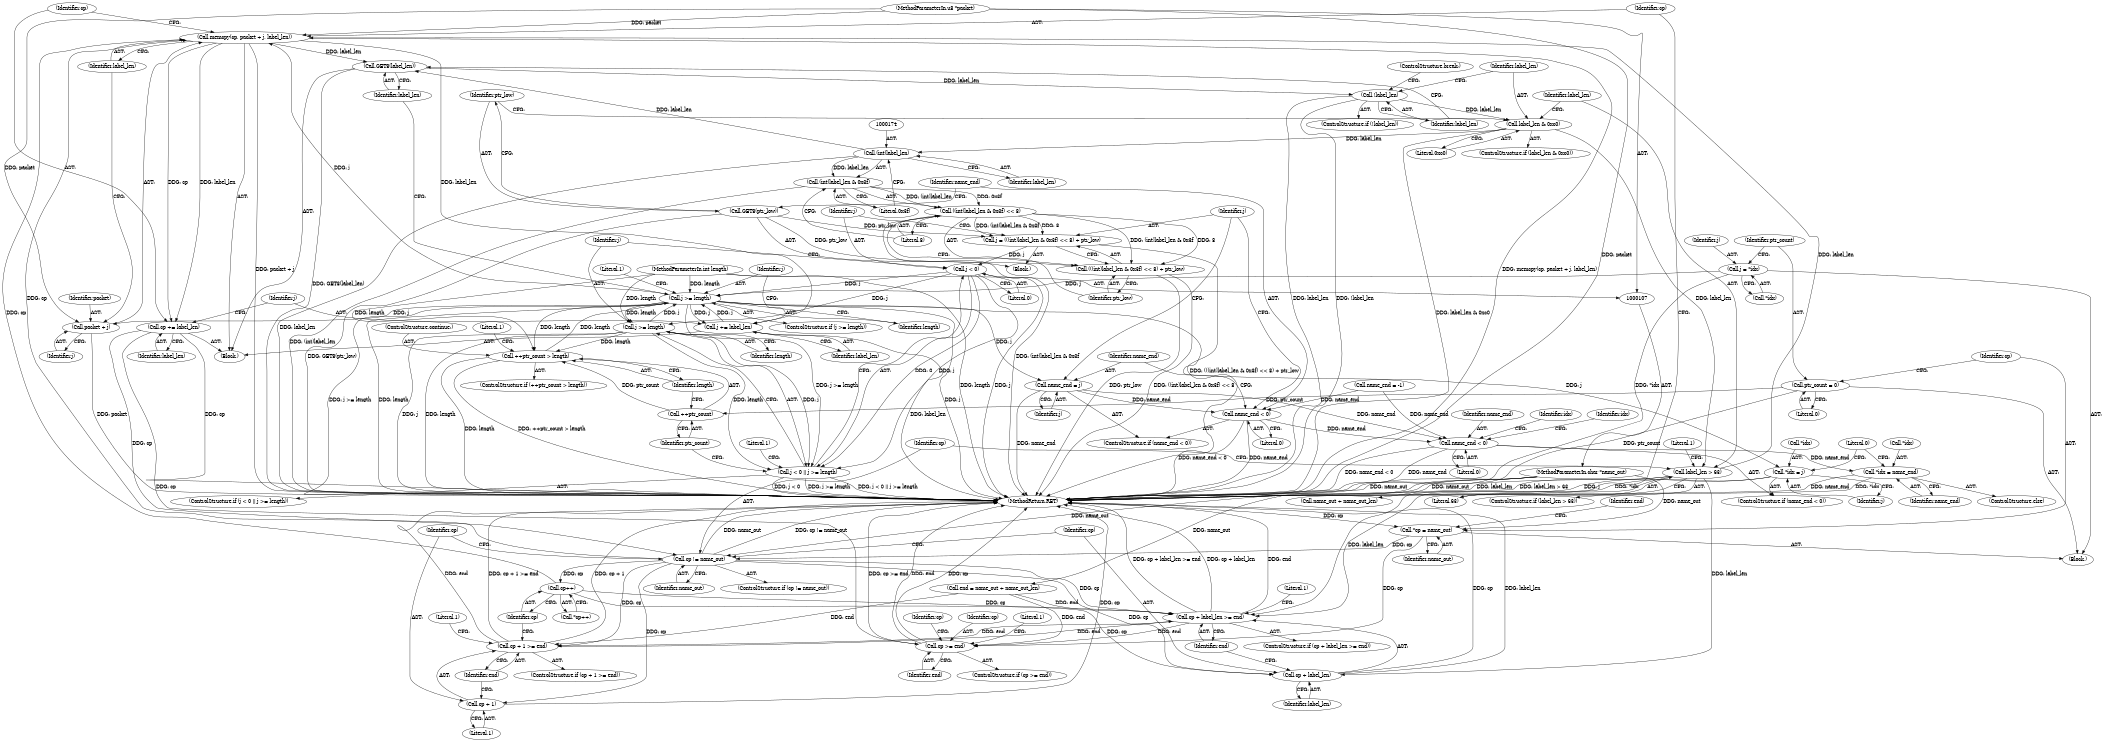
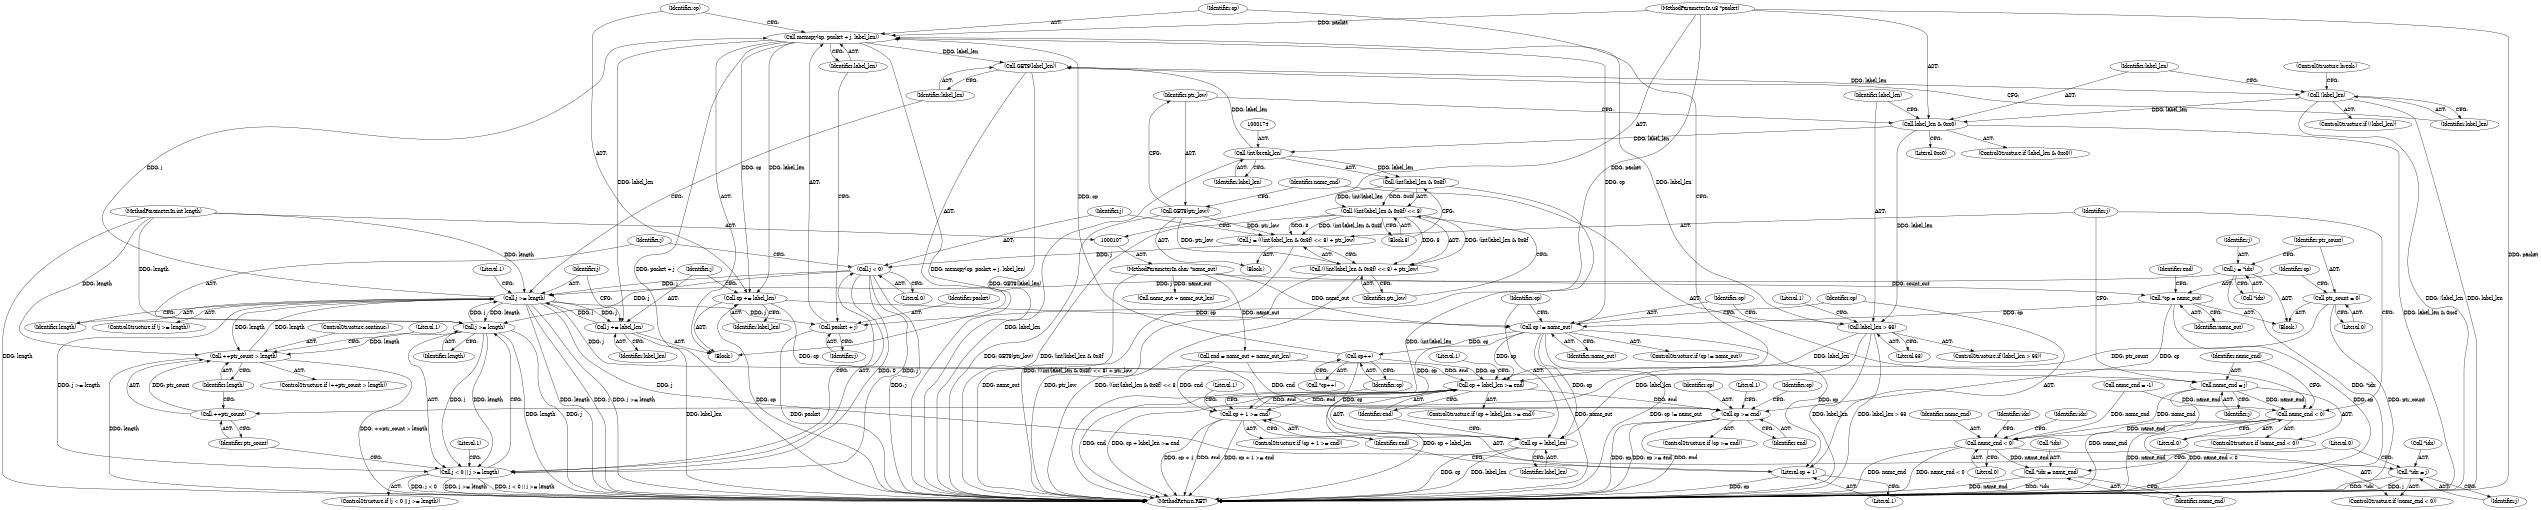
  digraph {
    n1 [label="(Call,memcpy(cp, packet + j, label_len))"]
    n2 [label="(Call,cp += label_len)"]
    n3 [label="(Call,GET8(label_len))"]
    n4 [label="(Call,j += label_len)"]
    n5 [label="(Block,)"]
    n6 [label="(MethodReturn,RET)"]
    n7 [label="(Identifier,label_len)"]
    n8 [label="(Call,cp != name_out)"]
    n9 [label="(Call,cp >= end)"]
    n10 [label="(Identifier,label_len)"]
    n11 [label="(Call,!label_len)"]
    n12 [label="(Identifier,label_len)"]
    n13 [label="(Call,j >= length)"]
    n14 [label="(Identifier,label_len)"]
    n15 [label="(Call,packet + j)"]
    n16 [label="(Call,cp++)"]
    n17 [label="(Call,cp + label_len >= end)"]
    n18 [label="(Call,cp + label_len)"]
    n19 [label="(Identifier,cp)"]
    n20 [label="(Call,*cp++)"]
    n21 [label="(Call,cp + 1 >= end)"]
    n22 [label="(ControlStructure,if (cp + label_len >= end))"]
    n23 [label="(Identifier,end)"]
    n24 [label="(Identifier,label_len)"]
-   n25 [label="(Call,cp + 1)"]
+   n25 [label="(Literal,cp + 1)"]
    n26 [label="(Identifier,name_out)"]
    n27 [label="(ControlStructure,if (cp != name_out))"]
    n28 [label="(ControlStructure,if (cp + 1 >= end))"]
    n29 [label="(Identifier,end)"]
    n30 [label="(Literal,1)"]
    n31 [label="(Call,*cp = name_out)"]
    n32 [label="(Block,)"]
    n33 [label="(Identifier,name_out)"]
    n34 [label="(Identifier,end)"]
    n35 [label="(ControlStructure,if (cp >= end))"]
    n36 [label="(MethodParameterIn,char *name_out)"]
    n37 [label="(Call,name_out + name_out_len)"]
    n38 [label="(Call,end = name_out + name_out_len)"]
    1000107
    n40 [label="(MethodParameterIn,u8 *packet)"]
    n41 [label="(Identifier,j)"]
    n42 [label="(Call,j >= length)"]
    n43 [label="(Call,++ptr_count > length)"]
    n44 [label="(Call,name_end = j)"]
    n45 [label="(Call,j < 0 || j >= length)"]
    n46 [label="(Call,*idx = j)"]
    n47 [label="(ControlStructure,if (j >= length))"]
    n48 [label="(Identifier,length)"]
    n49 [label="(Identifier,length)"]
    n50 [label="(Identifier,length)"]
    n51 [label="(ControlStructure,if (++ptr_count > length))"]
    n52 [label="(Call,name_end < 0)"]
    n53 [label="(Call,name_end < 0)"]
    n54 [label="(ControlStructure,if (name_end < 0))"]
    n55 [label="(Identifier,j)"]
    n56 [label="(Call,j < 0)"]
    n57 [label="(ControlStructure,if (j < 0 || j >= length))"]
    n58 [label="(ControlStructure,if (name_end < 0))"]
    n59 [label="(Identifier,j)"]
    n60 [label="(Literal,0)"]
    n61 [label="(Call,j = (((int)label_len & 0x3f) << 8) + ptr_low)"]
    n62 [label="(Call,(((int)label_len & 0x3f) << 8) + ptr_low)"]
    n63 [label="(Block,)"]
    n64 [label="(Identifier,ptr_low)"]
    n65 [label="(Call,((int)label_len & 0x3f) << 8)"]
-   n66 [label="(Literal,8)"]
+   n66 [label="(Block,8)"]
    n67 [label="(Call,(int)label_len & 0x3f)"]
-   n68 [label="(Literal,0x3f)"]
-   n69 [label="(Call,(int)label_len)"]
+   n69 [label="(Call,(int)break_len)"]
    n70 [label="(Identifier,label_len)"]
    n71 [label="(Call,label_len & 0xc0)"]
    n72 [label="(Call,label_len > 63)"]
    n73 [label="(Literal,0xc0)"]
    n74 [label="(ControlStructure,if (label_len & 0xc0))"]
    n75 [label="(Literal,63)"]
    n76 [label="(ControlStructure,if (label_len > 63))"]
    n77 [label="(Identifier,label_len)"]
    n78 [label="(ControlStructure,if (!label_len))"]
    n79 [label="(Call,GET8(ptr_low))"]
    n80 [label="(Identifier,ptr_low)"]
    n81 [label="(MethodParameterIn,int length)"]
    n82 [label="(Call,j = *idx)"]
    n83 [label="(Call,*idx)"]
    n84 [label="(Call,++ptr_count)"]
    n85 [label="(Identifier,ptr_count)"]
    n86 [label="(Call,ptr_count = 0)"]
    n87 [label="(Literal,0)"]
    n88 [label="(Literal,0)"]
    n89 [label="(Call,*idx = name_end)"]
    n90 [label="(Literal,0)"]
    n91 [label="(Identifier,name_end)"]
-   n92 [label="(ControlStructure,else)"]
    n93 [label="(Literal,1)"]
    n94 [label="(ControlStructure,break;)"]
    n95 [label="(Call,*idx)"]
    n96 [label="(Identifier,cp)"]
    n97 [label="(Call,*idx)"]
    n98 [label="(Identifier,j)"]
    n99 [label="(Identifier,cp)"]
    n100 [label="(Identifier,cp)"]
    n101 [label="(Literal,1)"]
    n102 [label="(Identifier,idx)"]
    n103 [label="(ControlStructure,continue;)"]
    n104 [label="(Identifier,cp)"]
    n105 [label="(Identifier,cp)"]
    n106 [label="(Call,name_end = -1)"]
    n107 [label="(Identifier,name_end)"]
    n108 [label="(Identifier,name_end)"]
    n109 [label="(Identifier,j)"]
    n110 [label="(Identifier,cp)"]
    n111 [label="(Literal,1)"]
    n112 [label="(Identifier,ptr_count)"]
    n113 [label="(Literal,1)"]
    n114 [label="(Identifier,j)"]
    n115 [label="(Literal,0)"]
    n116 [label="(Identifier,packet)"]
    n117 [label="(Identifier,j)"]
    n118 [label="(Literal,1)"]
    n119 [label="(Identifier,j)"]
    n120 [label="(Identifier,cp)"]
    n121 [label="(Identifier,j)"]
    n122 [label="(Identifier,label_len)"]
    n123 [label="(Identifier,cp)"]
    n124 [label="(Literal,1)"]
    n125 [label="(Literal,1)"]
    n126 [label="(Identifier,name_end)"]
    n127 [label="(Identifier,label_len)"]
    n128 [label="(Identifier,end)"]
    n129 [label="(Identifier,idx)"]
    1000174
    n1 -> n2 [label="DDG: label_len"]
    n1 -> n2 [label="DDG: cp"]
    n1 -> n3 [label="DDG: label_len"]
    n1 -> n4 [label="DDG: label_len"]
    n1 -> n5 [label="AST: "]
    n1 -> n6 [label="DDG: packet + j"]
    n1 -> n6 [label="DDG: memcpy(cp, packet + j, label_len)"]
    n1 -> n7 [label="CFG: "]
    n2 -> n5 [label="AST: "]
    n2 -> n6 [label="DDG: cp"]
    n2 -> n8 [label="DDG: cp"]
    n2 -> n9 [label="DDG: cp"]
    n2 -> n10 [label="CFG: "]
    n3 -> n5 [label="AST: "]
    n3 -> n6 [label="DDG: GET8(label_len)"]
    n3 -> n11 [label="DDG: label_len"]
    n3 -> n12 [label="CFG: "]
    n4 -> n5 [label="AST: "]
    n4 -> n6 [label="DDG: label_len"]
    n4 -> n13 [label="DDG: j"]
    n4 -> n14 [label="CFG: "]
    n7 -> n1 [label="AST: "]
    n7 -> n15 [label="CFG: "]
    n8 -> n1 [label="DDG: cp"]
    n8 -> n6 [label="DDG: name_out"]
    n8 -> n6 [label="DDG: cp != name_out"]
    n8 -> n16 [label="DDG: cp"]
    n8 -> n17 [label="DDG: cp"]
    n8 -> n18 [label="DDG: cp"]
    n8 -> n21 [label="DDG: cp"]
    n8 -> n25 [label="DDG: cp"]
    n8 -> n26 [label="CFG: "]
    n8 -> n27 [label="AST: "]
    n9 -> n6 [label="DDG: cp"]
    n9 -> n6 [label="DDG: cp >= end"]
    n9 -> n6 [label="DDG: end"]
    n9 -> n34 [label="CFG: "]
    n9 -> n35 [label="AST: "]
    n10 -> n2 [label="AST: "]
    n11 -> n6 [label="DDG: label_len"]
    n11 -> n6 [label="DDG: !label_len"]
    n11 -> n71 [label="DDG: label_len"]
    n11 -> n77 [label="CFG: "]
    n11 -> n78 [label="AST: "]
    n12 -> n3 [label="AST: "]
    n12 -> n13 [label="CFG: "]
    n13 -> n1 [label="DDG: j"]
    n13 -> n4 [label="DDG: j"]
    n13 -> n6 [label="DDG: j"]
    n13 -> n6 [label="DDG: j >= length"]
    n13 -> n6 [label="DDG: length"]
    n13 -> n15 [label="DDG: j"]
    n13 -> n42 [label="DDG: length"]
    n13 -> n43 [label="DDG: length"]
    n13 -> n44 [label="DDG: j"]
    n13 -> n45 [label="DDG: j >= length"]
    n13 -> n46 [label="DDG: j"]
    n13 -> n47 [label="AST: "]
    n13 -> n48 [label="CFG: "]
    n14 -> n4 [label="AST: "]
    n15 -> n1 [label="AST: "]
    n15 -> n6 [label="DDG: packet"]
    n15 -> n41 [label="CFG: "]
    n16 -> n1 [label="DDG: cp"]
    n16 -> n17 [label="DDG: cp"]
    n16 -> n18 [label="DDG: cp"]
    n16 -> n19 [label="CFG: "]
    n16 -> n20 [label="AST: "]
    n17 -> n6 [label="DDG: cp + label_len >= end"]
    n17 -> n6 [label="DDG: cp + label_len"]
    n17 -> n6 [label="DDG: end"]
    n17 -> n9 [label="DDG: end"]
    n17 -> n21 [label="DDG: end"]
    n17 -> n22 [label="AST: "]
    n17 -> n23 [label="CFG: "]
    n18 -> n6 [label="DDG: cp"]
    n18 -> n6 [label="DDG: label_len"]
    n18 -> n17 [label="AST: "]
    n18 -> n24 [label="CFG: "]
    n19 -> n16 [label="AST: "]
    n19 -> n21 [label="CFG: "]
    n20 -> n16 [label="CFG: "]
    n21 -> n6 [label="DDG: end"]
    n21 -> n6 [label="DDG: cp + 1 >= end"]
    n21 -> n6 [label="DDG: cp + 1"]
    n21 -> n17 [label="DDG: end"]
    n21 -> n28 [label="AST: "]
    n21 -> n29 [label="CFG: "]
    n23 -> n17 [label="AST: "]
    n23 -> n18 [label="CFG: "]
    n24 -> n18 [label="AST: "]
    n25 -> n6 [label="DDG: cp"]
    n25 -> n21 [label="AST: "]
    n25 -> n30 [label="CFG: "]
    n26 -> n8 [label="AST: "]
    n29 -> n21 [label="AST: "]
    n29 -> n25 [label="CFG: "]
    n30 -> n25 [label="AST: "]
-   n6 -> n31 [label="DDG: cp"]
+   n31 -> n6 [label="DDG: cp"]
    n31 -> n8 [label="DDG: cp"]
    n31 -> n9 [label="DDG: cp"]
    n31 -> n32 [label="AST: "]
    n31 -> n33 [label="CFG: "]
    n33 -> n31 [label="AST: "]
    n34 -> n9 [label="AST: "]
    n36 -> n6 [label="DDG: name_out"]
    n36 -> n8 [label="DDG: name_out"]
-   n36 -> n31 [label="DDG: name_out"]
+   n36 -> n31 [label="DDG: count_out"]
    n36 -> n37 [label="DDG: name_out"]
    n36 -> n38 [label="DDG: name_out"]
    n38 -> n9 [label="DDG: end"]
    n38 -> n17 [label="DDG: end"]
    n38 -> n21 [label="DDG: end"]
    1000107 -> n36 [label="AST: "]
    n40 -> n1 [label="DDG: packet"]
    n40 -> n6 [label="DDG: packet"]
    n40 -> n15 [label="DDG: packet"]
    n40 -> 1000107 [label="AST: "]
    n41 -> n15 [label="AST: "]
    n42 -> n6 [label="DDG: j"]
    n42 -> n6 [label="DDG: length"]
    n42 -> n13 [label="DDG: j"]
    n42 -> n43 [label="DDG: length"]
    n42 -> n45 [label="AST: "]
    n42 -> n45 [label="DDG: j"]
    n42 -> n45 [label="DDG: length"]
    n42 -> n49 [label="CFG: "]
    n43 -> n6 [label="DDG: length"]
    n43 -> n6 [label="DDG: ++ptr_count > length"]
    n43 -> n13 [label="DDG: length"]
    n43 -> n50 [label="CFG: "]
    n43 -> n51 [label="AST: "]
    n44 -> n6 [label="DDG: name_end"]
    n44 -> n52 [label="DDG: name_end"]
    n44 -> n53 [label="DDG: name_end"]
    n44 -> n54 [label="AST: "]
    n44 -> n55 [label="CFG: "]
    n45 -> n6 [label="DDG: j < 0"]
    n45 -> n6 [label="DDG: j >= length"]
    n45 -> n6 [label="DDG: j < 0 || j >= length"]
    n45 -> n42 [label="CFG: "]
    n45 -> n56 [label="CFG: "]
    n45 -> n57 [label="AST: "]
    n46 -> n6 [label="DDG: j"]
    n46 -> n6 [label="DDG: *idx"]
    n46 -> n58 [label="AST: "]
    n46 -> n59 [label="CFG: "]
    n48 -> n13 [label="AST: "]
    n49 -> n42 [label="AST: "]
    n50 -> n43 [label="AST: "]
    n50 -> n84 [label="CFG: "]
    n52 -> n6 [label="DDG: name_end"]
    n52 -> n6 [label="DDG: name_end < 0"]
    n52 -> n53 [label="DDG: name_end"]
    n52 -> n54 [label="AST: "]
    n52 -> n88 [label="CFG: "]
    n53 -> n6 [label="DDG: name_end"]
    n53 -> n6 [label="DDG: name_end < 0"]
    n53 -> n58 [label="AST: "]
    n53 -> n89 [label="DDG: name_end"]
    n53 -> n90 [label="CFG: "]
    n55 -> n44 [label="AST: "]
    n56 -> n6 [label="DDG: j"]
    n56 -> n13 [label="DDG: j"]
    n56 -> n42 [label="DDG: j"]
    n56 -> n45 [label="AST: "]
    n56 -> n45 [label="DDG: j"]
    n56 -> n45 [label="DDG: 0"]
    n56 -> n60 [label="CFG: "]
    n59 -> n46 [label="AST: "]
    n60 -> n56 [label="AST: "]
    n61 -> n6 [label="DDG: (((int)label_len & 0x3f) << 8) + ptr_low"]
    n61 -> n56 [label="DDG: j"]
    n61 -> n62 [label="CFG: "]
    n61 -> n63 [label="AST: "]
    n62 -> n6 [label="DDG: ptr_low"]
    n62 -> n6 [label="DDG: ((int)label_len & 0x3f) << 8"]
    n62 -> n61 [label="AST: "]
    n62 -> n64 [label="CFG: "]
    n64 -> n62 [label="AST: "]
    n64 -> n65 [label="CFG: "]
    n65 -> n6 [label="DDG: (int)label_len & 0x3f"]
    n65 -> n61 [label="DDG: (int)label_len & 0x3f"]
    n65 -> n61 [label="DDG: 8"]
    n65 -> n62 [label="AST: "]
    n65 -> n62 [label="DDG: (int)label_len & 0x3f"]
    n65 -> n62 [label="DDG: 8"]
    n65 -> n66 [label="CFG: "]
    n66 -> n65 [label="AST: "]
    n66 -> n67 [label="CFG: "]
    n67 -> n6 [label="DDG: (int)label_len"]
    n67 -> n65 [label="AST: "]
    n67 -> n65 [label="DDG: (int)label_len"]
    n67 -> n65 [label="DDG: 0x3f"]
-   n67 -> n68 [label="CFG: "]
-   n68 -> n67 [label="AST: "]
-   n68 -> n69 [label="CFG: "]
    n69 -> n3 [label="DDG: label_len"]
    n69 -> n6 [label="DDG: label_len"]
    n69 -> n67 [label="AST: "]
    n69 -> n67 [label="DDG: label_len"]
    n69 -> n70 [label="CFG: "]
    n70 -> n69 [label="AST: "]
    n71 -> n6 [label="DDG: label_len & 0xc0"]
    n71 -> n69 [label="DDG: label_len"]
    n71 -> n72 [label="DDG: label_len"]
    n71 -> n73 [label="CFG: "]
    n71 -> n74 [label="AST: "]
    n72 -> n1 [label="DDG: label_len"]
    n72 -> n6 [label="DDG: label_len"]
    n72 -> n6 [label="DDG: label_len > 63"]
    n72 -> n17 [label="DDG: label_len"]
    n72 -> n18 [label="DDG: label_len"]
    n72 -> n75 [label="CFG: "]
    n72 -> n76 [label="AST: "]
-   n73 -> n71 [label="AST: "]
+   n40 -> n71 [label="AST: "]
    n75 -> n72 [label="AST: "]
    n77 -> n3 [label="CFG: "]
    n77 -> n11 [label="AST: "]
    n79 -> n6 [label="DDG: GET8(ptr_low)"]
    n79 -> n61 [label="DDG: ptr_low"]
    n79 -> n62 [label="DDG: ptr_low"]
    n79 -> n63 [label="AST: "]
    n79 -> n80 [label="CFG: "]
    n80 -> n71 [label="CFG: "]
    n80 -> n79 [label="AST: "]
    n81 -> n6 [label="DDG: length"]
    n81 -> n13 [label="DDG: length"]
    n81 -> 1000107 [label="AST: "]
    n81 -> n42 [label="DDG: length"]
    n81 -> n43 [label="DDG: length"]
    n82 -> n6 [label="DDG: *idx"]
    n82 -> n13 [label="DDG: j"]
    n82 -> n32 [label="AST: "]
    n82 -> n83 [label="CFG: "]
    n83 -> n82 [label="AST: "]
    n84 -> n43 [label="AST: "]
    n84 -> n43 [label="DDG: ptr_count"]
    n84 -> n85 [label="CFG: "]
    n85 -> n45 [label="CFG: "]
    n85 -> n84 [label="AST: "]
    n86 -> n6 [label="DDG: ptr_count"]
    n86 -> n32 [label="AST: "]
    n86 -> n84 [label="DDG: ptr_count"]
    n86 -> n87 [label="CFG: "]
    n87 -> n86 [label="AST: "]
    n88 -> n52 [label="AST: "]
    n89 -> n6 [label="DDG: name_end"]
    n89 -> n6 [label="DDG: *idx"]
    n89 -> n91 [label="CFG: "]
-   n89 -> n92 [label="AST: "]
    n90 -> n53 [label="AST: "]
    n91 -> n89 [label="AST: "]
    n93 -> n17 [label="CFG: "]
    n94 -> n11 [label="CFG: "]
    n95 -> n46 [label="AST: "]
    n96 -> n9 [label="CFG: "]
    n97 -> n89 [label="AST: "]
    n98 -> n2 [label="CFG: "]
    n98 -> n4 [label="AST: "]
    n99 -> n9 [label="AST: "]
    n100 -> n8 [label="CFG: "]
    n100 -> n25 [label="AST: "]
    n101 -> n13 [label="CFG: "]
    n102 -> n53 [label="CFG: "]
    n103 -> n43 [label="AST: "]
    n104 -> n1 [label="CFG: "]
    n104 -> n2 [label="AST: "]
    n105 -> n8 [label="CFG: "]
    n105 -> n18 [label="AST: "]
    n106 -> n52 [label="DDG: name_end"]
    n106 -> n53 [label="DDG: name_end"]
    n107 -> n44 [label="AST: "]
    n107 -> n52 [label="CFG: "]
    n108 -> n53 [label="AST: "]
    n109 -> n44 [label="CFG: "]
    n109 -> n52 [label="CFG: "]
    n109 -> n61 [label="AST: "]
    n110 -> n1 [label="AST: "]
    n110 -> n17 [label="CFG: "]
    n111 -> n9 [label="CFG: "]
    n112 -> n82 [label="CFG: "]
    n112 -> n86 [label="AST: "]
    n113 -> n21 [label="CFG: "]
    n114 -> n56 [label="AST: "]
    n114 -> n61 [label="CFG: "]
    n115 -> n46 [label="CFG: "]
    n115 -> n89 [label="CFG: "]
    n116 -> n15 [label="AST: "]
    n117 -> n4 [label="CFG: "]
    n117 -> n13 [label="AST: "]
    n118 -> n72 [label="CFG: "]
    n119 -> n42 [label="AST: "]
    n119 -> n56 [label="CFG: "]
    n120 -> n31 [label="AST: "]
    n120 -> n86 [label="CFG: "]
    n121 -> n82 [label="AST: "]
    n122 -> n71 [label="CFG: "]
    n122 -> n72 [label="AST: "]
    n123 -> n8 [label="AST: "]
    n123 -> n72 [label="CFG: "]
    n124 -> n43 [label="CFG: "]
    n125 -> n45 [label="CFG: "]
    n126 -> n52 [label="AST: "]
    n126 -> n79 [label="CFG: "]
    n127 -> n11 [label="CFG: "]
    n127 -> n71 [label="AST: "]
    n128 -> n31 [label="CFG: "]
    n129 -> n53 [label="CFG: "]
    1000174 -> n69 [label="AST: "]
  }
